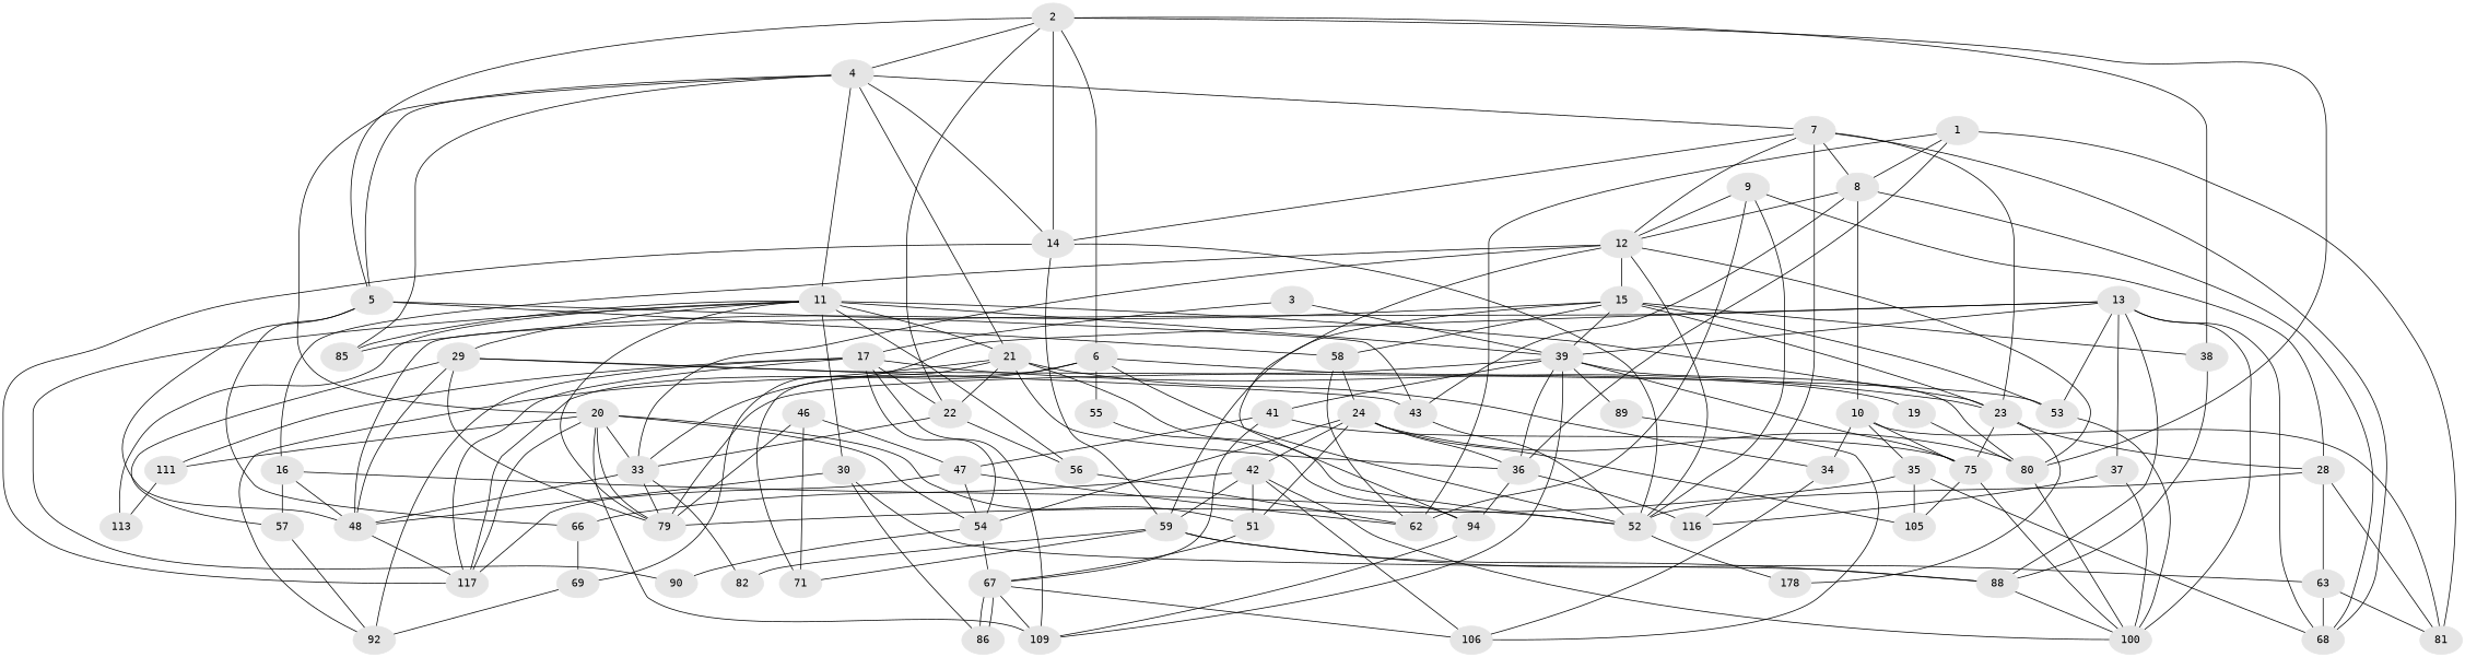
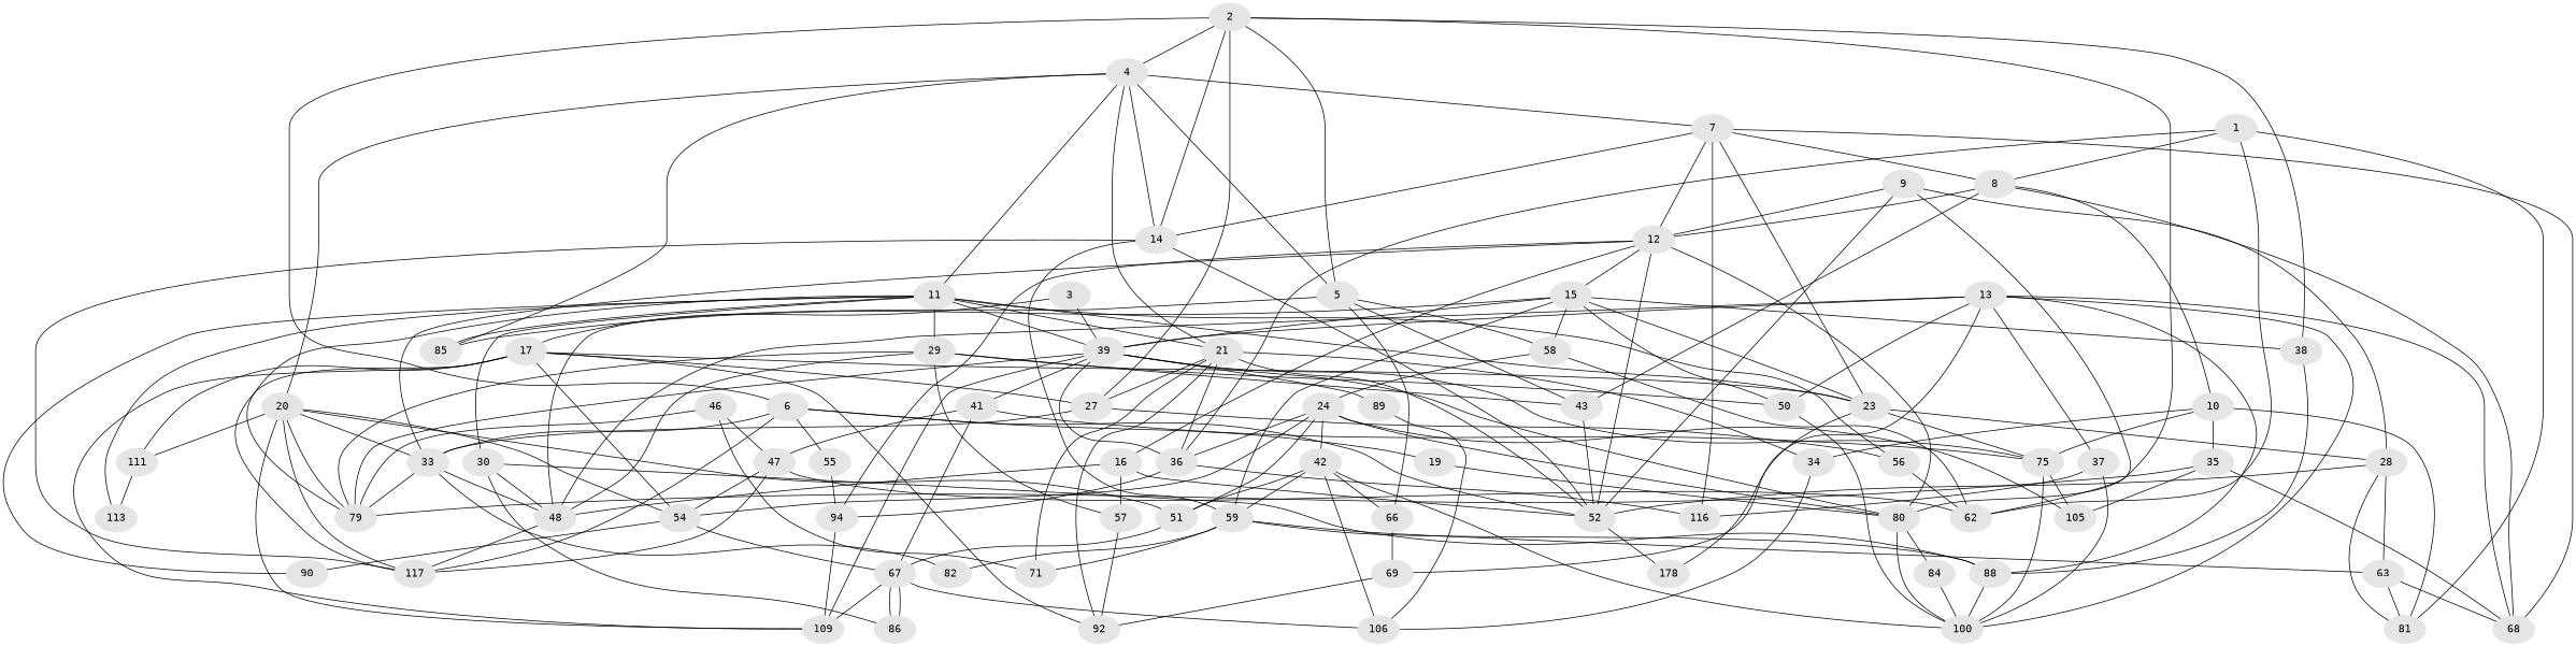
  graph {
    fontname="DejaVu Sans Mono"
    node [color=gray90 fontname="DejaVu Sans Mono" style=filled]
    edge [fontname="DejaVu Sans Mono"]
    8 [super="+62"]
    43
    12 [super="+102"]
    68 [super="+95"]
    10 [super="+101"]
    1
    n7 [label=62 super="+91"]
    n8 [label=36 super="+114"]
    81
    116
    94
    2 [super="+60"]
    4 [super="+115"]
    5 [super="+32"]
    6 [super="+64"]
    14 [super="+65"]
-   22 [super="+93"]
+   22 [super="+93" label=27]
    38
    80 [super="+87"]
    7 [super="+26"]
    11 [super="+40"]
    20 [super="+25"]
    21 [super="+45"]
    85
    n25 [label=58]
    48 [super="+78"]
    66
    19
    33 [super="+104"]
    52 [super="+77"]
    55
    117
    59
    56
    88 [super="+112"]
    100 [super="+103"]
+   84
    17 [super="+27"]
    23 [super="+31"]
    54 [super="+70"]
    92
    109
    111
    3
    39 [super="+61"]
    75 [super="+107"]
    79 [super="+110"]
    41
    89
    29 [super="+98"]
    30
    90
    113
    51 [super="+108"]
    34
    71
    24 [super="+44"]
    69
    82
    n60 [label=178]
    15 [super="+58"]
    16
    28 [super="+36"]
    35 [super="+97"]
    9
    63
    106
    105
-   53
+   53 [label=50]
    57
    86
    13 [super="+74"]
    37 [super="+49"]
    67 [super="+83"]
    42 [super="+96"]
    47 [super="+50"]
    46 [super="+99"]
    8 -- 43
    8 -- 12
    8 -- 68
    8 -- 10
    43 -- 52
    12 -- 94
    12 -- 80
    12 -- 33
    12 -- 52
    12 -- 15
    12 -- 16
    10 -- 81
    10 -- 75
    10 -- 34
    10 -- 35
    1 -- 8
    1 -- n7
    1 -- n8
    1 -- 81
    n8 -- 116
    n8 -- 94
    94 -- 109
    2 -- 4
    2 -- 5
    2 -- 6
    2 -- 14
    2 -- 22
    2 -- 38
    2 -- 80
    4 -- 5
    4 -- 14
    4 -- 7
    4 -- 11
    4 -- 20
    4 -- 21
    4 -- 85
    5 -- 43
    5 -- n25
    5 -- 48
    5 -- 66
    6 -- 19
    6 -- 33
    6 -- 52
    6 -- 55
    6 -- 117
    14 -- 52
    14 -- 117
    14 -- 59
    22 -- 33
    22 -- 56
    38 -- 88
    80 -- 100
+   80 -- 84
    7 -- 8
    7 -- 12
    7 -- 68
    7 -- 116
    7 -- 14
    7 -- 23
    11 -- 21
    11 -- 85
    11 -- 56
    11 -- 23
    11 -- 39
    11 -- 79
    11 -- 29
    11 -- 30
    11 -- 90
    11 -- 113
    20 -- 33
    20 -- 117
    20 -- 54
    20 -- 109
    20 -- 111
    20 -- 79
    20 -- 51
    21 -- n8
    21 -- 22
    21 -- 52
    21 -- 92
    21 -- 34
    21 -- 71
    n25 -- n7
    n25 -- 24
    48 -- 117
    66 -- 69
    19 -- 80
    33 -- 48
    33 -- 79
    33 -- 82
    52 -- n60
    55 -- 94
    59 -- 88
    59 -- 71
    59 -- 82
    59 -- 63
    56 -- n7
    88 -- 100
+   84 -- 100
    17 -- 22
    17 -- 117
    17 -- 23
    17 -- 54
    17 -- 92
    17 -- 109
    17 -- 111
    23 -- 75
    23 -- n60
    23 -- 28
    54 -- 90
    54 -- 67
    111 -- 113
    3 -- 17
    3 -- 39
    39 -- n8
    39 -- 80
    39 -- 109
    39 -- 75
    39 -- 79
    39 -- 41
    39 -- 89 [weight=2]
    75 -- 100
    75 -- 105
    41 -- 75
    41 -- 67
    41 -- 47
    89 -- 106
    29 -- 43
    29 -- 48
    29 -- 79
    29 -- 53
    29 -- 57
    30 -- 48
    30 -- 88
    30 -- 86
    51 -- 67
    34 -- 106
    24 -- n8
    24 -- 80
    24 -- 54
    24 -- 51
    24 -- 105
    24 -- 42
    69 -- 92
    15 -- 38
    15 -- 85
    15 -- n25
    15 -- 59
    15 -- 23
    15 -- 39
    15 -- 53
    16 -- 48
    16 -- 52
    16 -- 57
    28 -- 81
    28 -- 52
    28 -- 63
    35 -- 68
    35 -- 79
    35 -- 105
    9 -- 12
    9 -- n7
    9 -- 52
    9 -- 28
    63 -- 68
    63 -- 81
    53 -- 100
    57 -- 92
    13 -- 68
    13 -- 48
    13 -- 88
    13 -- 100
    13 -- 39
    13 -- 69
    13 -- 53
    13 -- 37
    37 -- 116
    37 -- 100
    67 -- 109
    67 -- 106
    67 -- 86
    67 -- 86
    42 -- 66
    42 -- 59
    42 -- 100
    42 -- 51
    42 -- 106
    47 -- n7
    47 -- 117
    47 -- 54
    46 -- 79
    46 -- 71
    46 -- 47
  }
